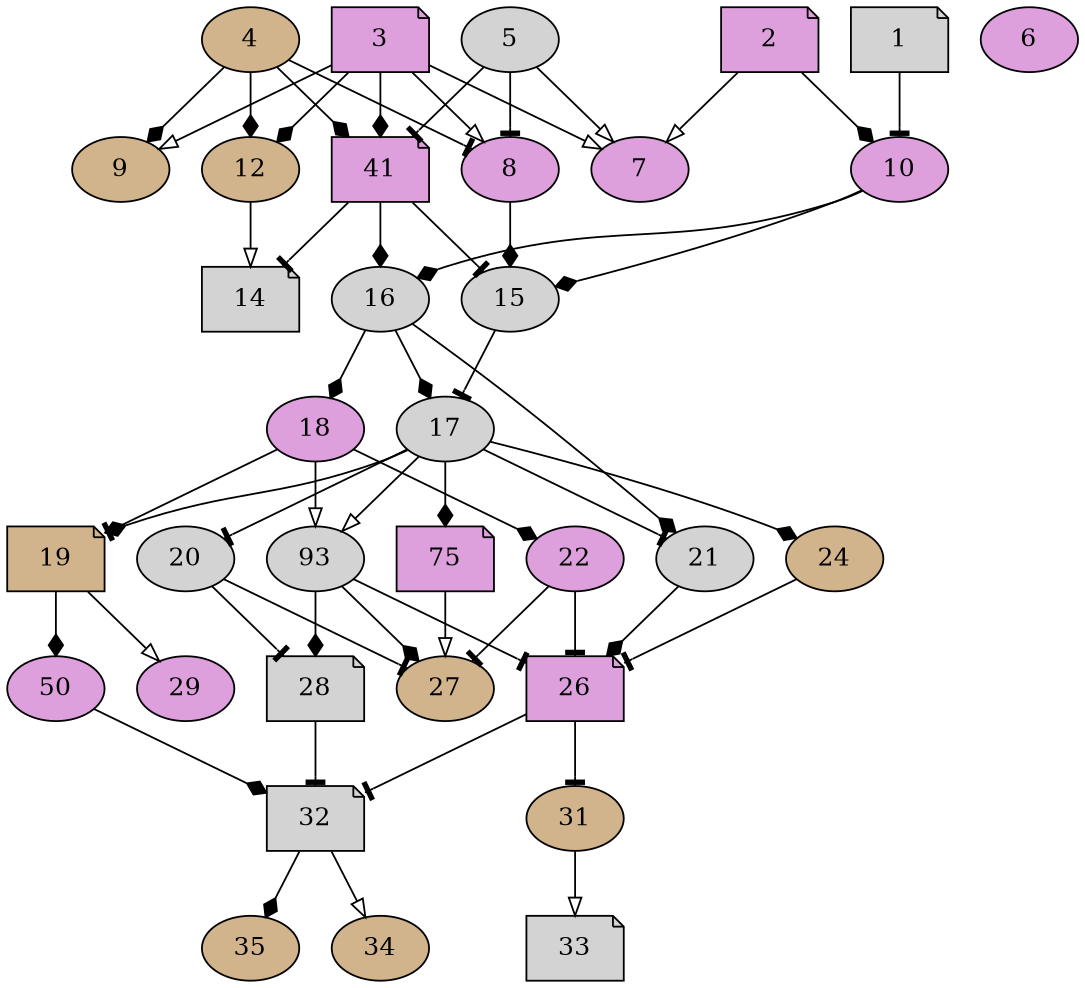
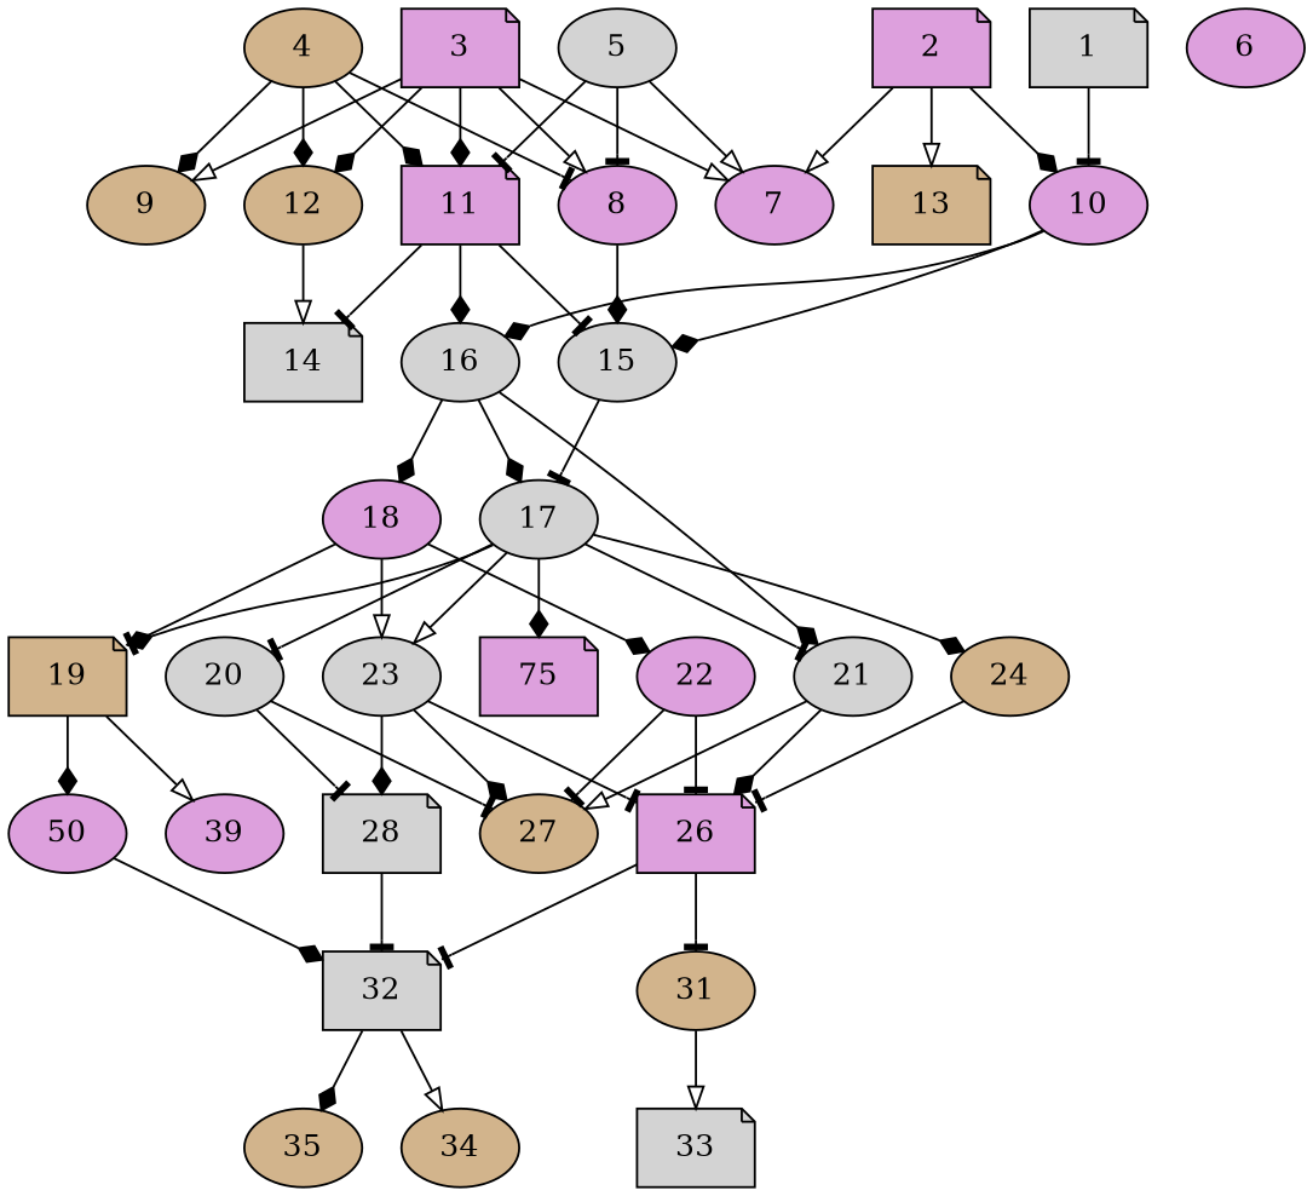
  digraph {
    node [alpha=0.16 fillcolor=plum shape=ellipse style=filled]
    edge [arrowhead=diamond]
    1 [alpha=0.01 expect_size=35705846987181112 fillcolor=lightgrey shape=note]
    10 [alpha=0.13 expect_size=24345230499068772352]
    9 [expect_size=264736486549850 fillcolor=tan]
    15 [expect_size=4521138898650394 fillcolor=lightgrey]
    16 [alpha=0.03 expect_size=88286892530230 fillcolor=lightgrey]
    17 [alpha=0.02 expect_size=233419435385374112 fillcolor=lightgrey]
    18 [alpha=0.17 expect_size=31141490012173893632]
    21 [alpha=0.03 expect_size=627034136177324 fillcolor=lightgrey]
    2 [alpha=0.14 expect_size=1052097459857561 shape=note]
    7 [alpha=0.10 expect_size=11623122597591218]
+   13 [alpha=0.17 expect_size=110952705980779184 fillcolor=tan shape=note]
    3 [alpha=0.14 expect_size=9644425652635435008 shape=note]
    8 [expect_size=451061633026672]
-   11 [alpha=0.11 expect_size=29552307634509447168 shape=note label=41]
+   11 [alpha=0.11 expect_size=29552307634509447168 shape=note]
    12 [alpha=0.09 expect_size=12928280121143246 fillcolor=tan]
    14 [expect_size=513164378744563200 fillcolor=lightgrey shape=note]
    4 [alpha=0.10 expect_size=196033707228937 fillcolor=tan]
    5 [alpha=0.10 expect_size=139496446008680800 fillcolor=lightgrey]
    6 [alpha=0.01 expect_size=47601329820332192]
    19 [alpha=0.01 expect_size=71970592589194 fillcolor=tan shape=note]
    20 [alpha=0.05 expect_size=211957038203977859072 fillcolor=lightgrey]
-   23 [alpha=0.20 expect_size=275766366880983456 fillcolor=lightgrey label=93]
+   23 [alpha=0.20 expect_size=275766366880983456 fillcolor=lightgrey]
    24 [alpha=0.06 expect_size=70589929154936832000 fillcolor=tan]
    n24 [alpha=0.17 expect_size=767210758194917 label=75 shape=note]
    22 [alpha=0.10 expect_size=6898679146541970]
-   29 [alpha=0.11 expect_size=47086760644243881984]
+   29 [alpha=0.11 expect_size=47086760644243881984 label=39]
    n27 [alpha=0.09 expect_size=232259194507683008 label=50]
    28 [alpha=0.15 expect_size=50404758342598656000 fillcolor=lightgrey shape=note]
    27 [alpha=0.04 expect_size=21326790675615760 fillcolor=tan]
    26 [alpha=0.12 expect_size=1622767908368419 shape=note]
    32 [alpha=0.13 expect_size=1205263636967936 fillcolor=lightgrey shape=note]
    31 [expect_size=456237982592201 fillcolor=tan]
    34 [alpha=0.19 expect_size=84584815452395405312 fillcolor=tan]
    35 [alpha=0.17 expect_size=12052555297646968832 fillcolor=tan]
    33 [alpha=0.06 expect_size=246778322013789888 fillcolor=lightgrey shape=note]
    1 -> 10 [arrowhead=tee]
    10 -> 15
    10 -> 16
    15 -> 17 [arrowhead=tee]
    16 -> 17
    16 -> 18
    16 -> 21
    17 -> 21 [arrowhead=tee]
    17 -> 19
    17 -> 20 [arrowhead=tee]
    17 -> 23 [arrowhead=onormal]
    17 -> 24
    17 -> n24
    18 -> 19 [arrowhead=tee]
    18 -> 23 [arrowhead=onormal]
    18 -> 22
-   n24 -> 27 [arrowhead=onormal]
+   21 -> 27 [arrowhead=onormal]
    21 -> 26
    2 -> 10
    2 -> 7 [arrowhead=onormal]
+   2 -> 13 [arrowhead=onormal]
    3 -> 9 [arrowhead=onormal]
    3 -> 7 [arrowhead=onormal]
    3 -> 8 [arrowhead=onormal]
    3 -> 11
    3 -> 12
    8 -> 15
    11 -> 15 [arrowhead=tee]
    11 -> 16
    11 -> 14 [arrowhead=tee]
    12 -> 14 [arrowhead=onormal]
    4 -> 9
    4 -> 8 [arrowhead=tee]
    4 -> 11
    4 -> 12
    5 -> 7 [arrowhead=onormal]
    5 -> 8 [arrowhead=tee]
    5 -> 11 [arrowhead=tee]
    19 -> 29 [arrowhead=onormal]
    19 -> n27
    20 -> 28 [arrowhead=tee]
    20 -> 27 [arrowhead=tee]
    23 -> 28
    23 -> 27
    23 -> 26 [arrowhead=tee]
    24 -> 26 [arrowhead=tee]
    22 -> 27 [arrowhead=tee]
    22 -> 26 [arrowhead=tee]
    n27 -> 32
    28 -> 32 [arrowhead=tee]
    26 -> 32 [arrowhead=tee]
    26 -> 31 [arrowhead=tee]
    32 -> 34 [arrowhead=onormal]
    32 -> 35
    31 -> 33 [arrowhead=onormal]
  }
